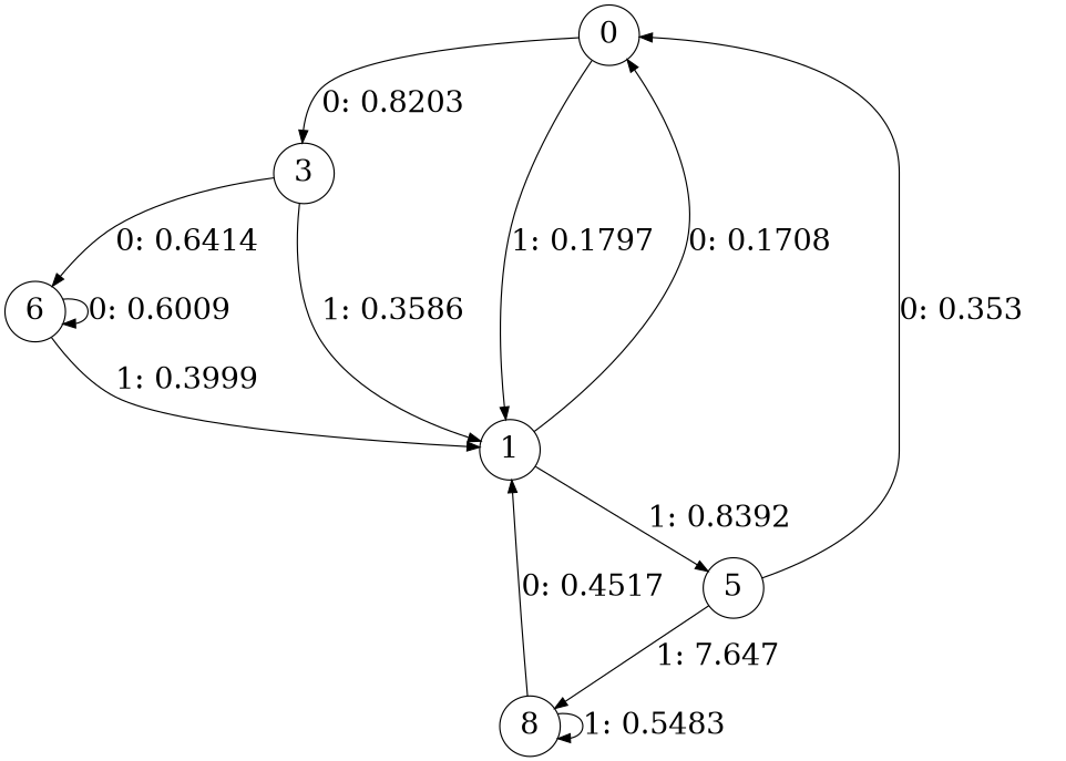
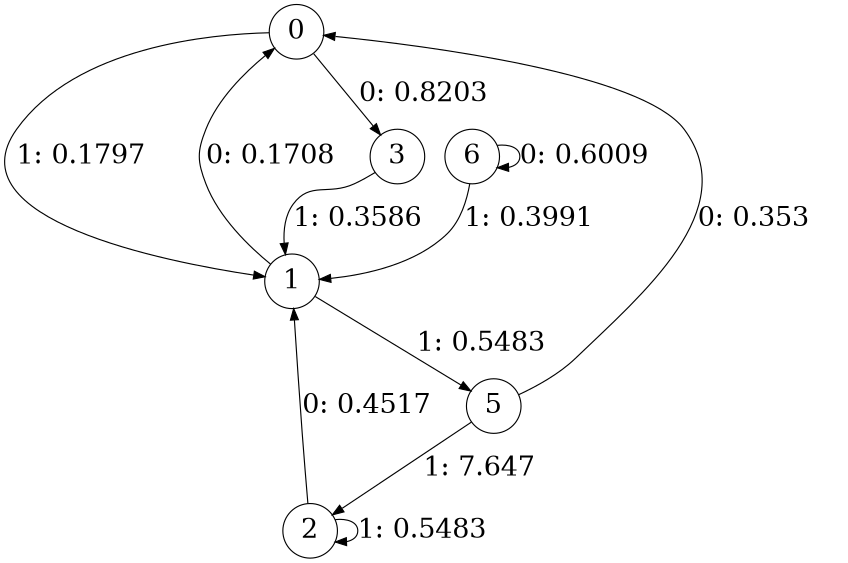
  digraph {
    node [fontsize=24 shape=circle]
    edge [fontsize=24]
    0
    3
    1
    n4 [label=6]
    5
-   2 [label=8]
+   2
    0 -> 3 [label="0: 0.8203   "]
    0 -> 1 [label="1: 0.1797   "]
    3 -> 1 [label="1: 0.3586   "]
-   3 -> n4 [label="0: 0.6414   "]
    1 -> 0 [label="0: 0.1708   "]
-   1 -> 5 [label="1: 0.8392   "]
-   n4 -> 1 [label="1: 0.3999   "]
+   1 -> 5 [label="1: 0.5483   "]
+   n4 -> 1 [label="1: 0.3991   "]
    n4 -> n4 [label="0: 0.6009   "]
    5 -> 0 [label="0: 0.353    "]
    5 -> 2 [label="1: 7.647    "]
    2 -> 1 [label="0: 0.4517   "]
    2 -> 2 [label="1: 0.5483   "]
  }
